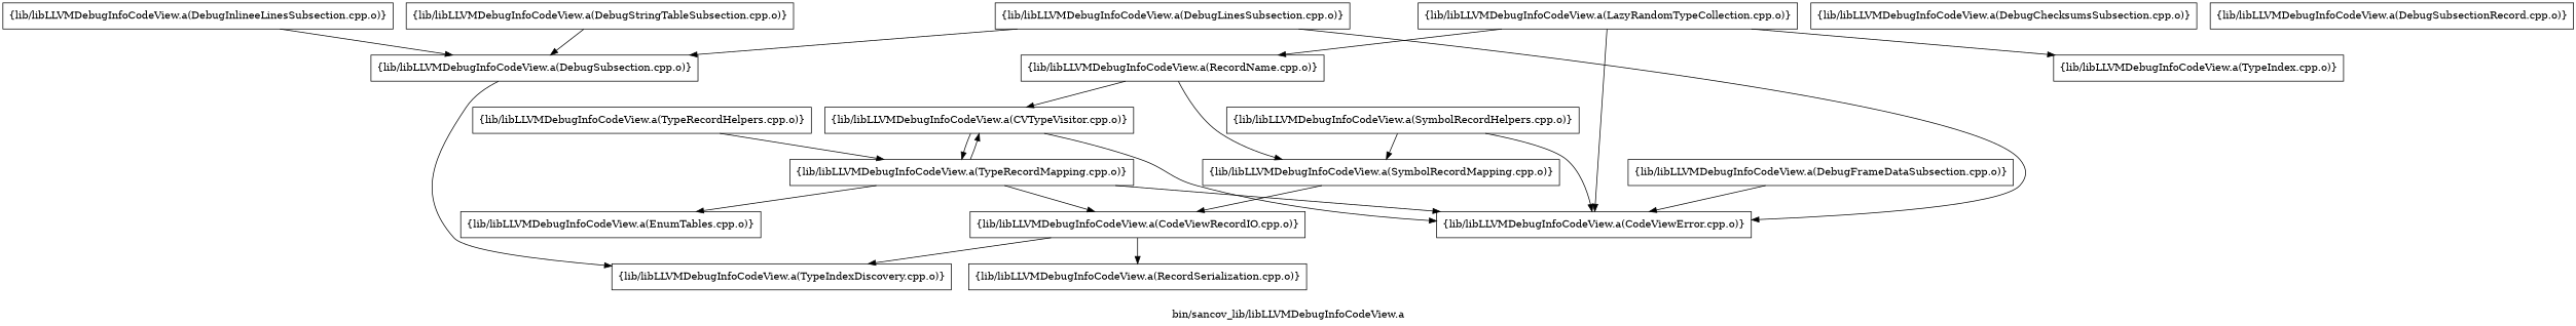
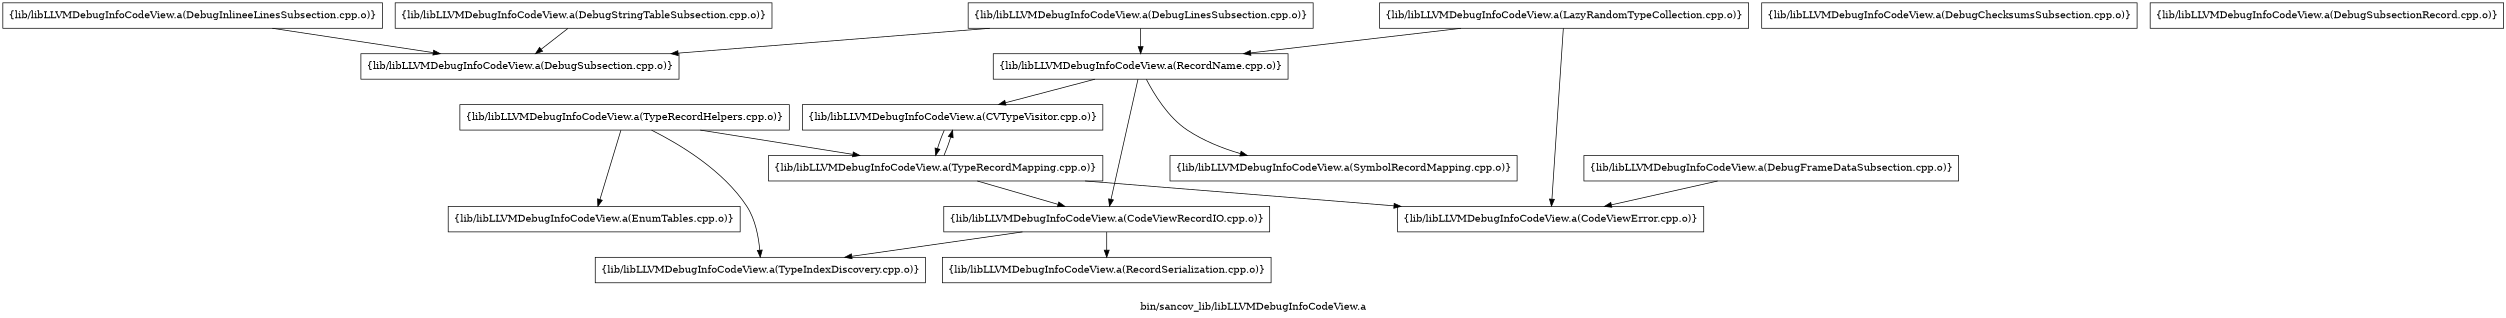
  digraph {
    label="bin/sancov_lib/libLLVMDebugInfoCodeView.a"
    rankdir=TB
    node [group=0 shape=box]
    n1 [label="{lib/libLLVMDebugInfoCodeView.a(CodeViewError.cpp.o)}"]
    n2 [label="{lib/libLLVMDebugInfoCodeView.a(DebugChecksumsSubsection.cpp.o)}"]
    n3 [label="{lib/libLLVMDebugInfoCodeView.a(DebugLinesSubsection.cpp.o)}"]
    n4 [label="{lib/libLLVMDebugInfoCodeView.a(DebugSubsection.cpp.o)}"]
    n5 [label="{lib/libLLVMDebugInfoCodeView.a(DebugSubsectionRecord.cpp.o)}"]
    n6 [label="{lib/libLLVMDebugInfoCodeView.a(RecordSerialization.cpp.o)}"]
    n7 [label="{lib/libLLVMDebugInfoCodeView.a(SymbolRecordMapping.cpp.o)}"]
    n8 [label="{lib/libLLVMDebugInfoCodeView.a(CodeViewRecordIO.cpp.o)}"]
    n9 [label="{lib/libLLVMDebugInfoCodeView.a(TypeIndexDiscovery.cpp.o)}"]
    n10 [label="{lib/libLLVMDebugInfoCodeView.a(TypeRecordHelpers.cpp.o)}"]
    n11 [label="{lib/libLLVMDebugInfoCodeView.a(TypeRecordMapping.cpp.o)}"]
    n12 [label="{lib/libLLVMDebugInfoCodeView.a(CVTypeVisitor.cpp.o)}"]
    n13 [label="{lib/libLLVMDebugInfoCodeView.a(EnumTables.cpp.o)}"]
    n14 [label="{lib/libLLVMDebugInfoCodeView.a(DebugStringTableSubsection.cpp.o)}"]
    n15 [label="{lib/libLLVMDebugInfoCodeView.a(LazyRandomTypeCollection.cpp.o)}"]
    n16 [label="{lib/libLLVMDebugInfoCodeView.a(RecordName.cpp.o)}"]
-   n17 [label="{lib/libLLVMDebugInfoCodeView.a(TypeIndex.cpp.o)}"]
    n18 [label="{lib/libLLVMDebugInfoCodeView.a(DebugFrameDataSubsection.cpp.o)}"]
    n19 [label="{lib/libLLVMDebugInfoCodeView.a(DebugInlineeLinesSubsection.cpp.o)}"]
-   n20 [label="{lib/libLLVMDebugInfoCodeView.a(SymbolRecordHelpers.cpp.o)}"]
-   n3 -> n1
+   n3 -> n16
    n3 -> n4
-   n7 -> n8
+   n16 -> n8
    n8 -> n6
    n8 -> n9
-   n4 -> n9
+   n10 -> n9
    n10 -> n11
    n11 -> n1
    n11 -> n8
    n11 -> n12
-   n11 -> n13
-   n12 -> n1
+   n10 -> n13
    n12 -> n11
    n14 -> n4
    n15 -> n1
    n15 -> n16
-   n15 -> n17
    n16 -> n7
    n16 -> n12
    n18 -> n1
    n19 -> n4
-   n20 -> n1
-   n20 -> n7
  }
